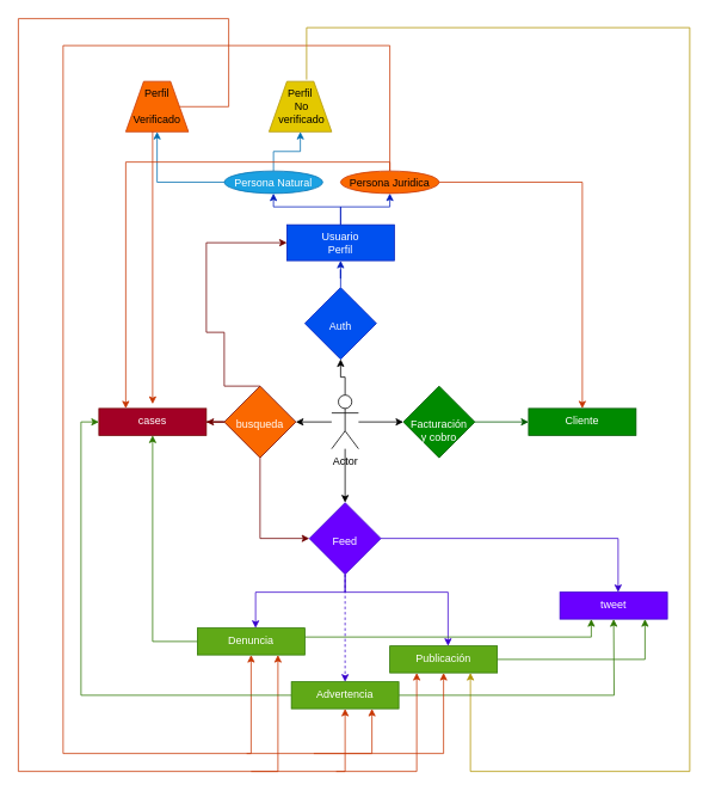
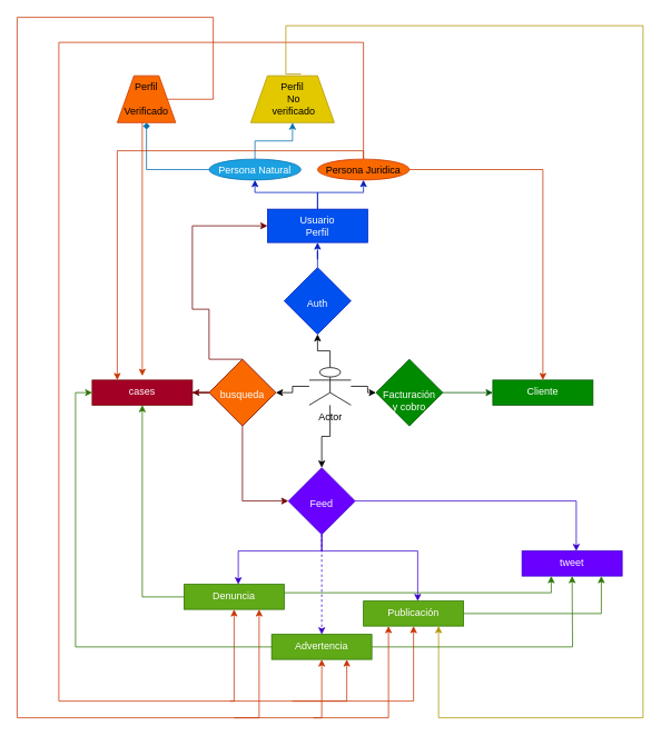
  <mxCell id="0" />
  <mxCell id="1" parent="0" />
  <mxCell id="2" value="" style="edgeStyle=orthogonalEdgeStyle;rounded=0;orthogonalLoop=1;jettySize=auto;html=1;" edge="1" parent="1" source="6" target="11"><mxGeometry relative="1" as="geometry" /></mxCell>
  <mxCell id="3" value="" style="edgeStyle=orthogonalEdgeStyle;rounded=0;orthogonalLoop=1;jettySize=auto;html=1;" edge="1" parent="1" source="6" target="13"><mxGeometry relative="1" as="geometry" /></mxCell>
  <mxCell id="4" value="" style="edgeStyle=orthogonalEdgeStyle;rounded=0;orthogonalLoop=1;jettySize=auto;html=1;" edge="1" parent="1" source="6" target="17"><mxGeometry relative="1" as="geometry" /></mxCell>
  <mxCell id="5" value="" style="edgeStyle=orthogonalEdgeStyle;rounded=0;orthogonalLoop=1;jettySize=auto;html=1;" edge="1" parent="1" source="6" target="33"><mxGeometry relative="1" as="geometry" /></mxCell>
- <mxCell id="6" value="Actor" style="shape=umlActor;verticalLabelPosition=bottom;verticalAlign=top;html=1;" vertex="1" parent="1"><mxGeometry x="370" y="440" width="30" height="60" as="geometry" /></mxCell>
+ <mxCell id="6" value="Actor" style="shape=umlActor;verticalLabelPosition=bottom;verticalAlign=top;html=1;" vertex="1" parent="1"><mxGeometry x="370" y="440" width="50" height="45" as="geometry" /></mxCell>
  <mxCell id="7" value="" style="edgeStyle=orthogonalEdgeStyle;rounded=0;orthogonalLoop=1;jettySize=auto;html=1;fillColor=#6a00ff;strokeColor=#3700CC;" edge="1" parent="1" source="11" target="34"><mxGeometry relative="1" as="geometry"><Array as="points"><mxPoint x="690" y="600" /></Array></mxGeometry></mxCell>
  <mxCell id="8" value="" style="edgeStyle=orthogonalEdgeStyle;rounded=0;orthogonalLoop=1;jettySize=auto;html=1;fillColor=#6a00ff;strokeColor=#3700CC;dashed=1;" edge="1" parent="1" source="11" target="40"><mxGeometry relative="1" as="geometry" /></mxCell>
  <mxCell id="9" value="" style="edgeStyle=orthogonalEdgeStyle;rounded=0;orthogonalLoop=1;jettySize=auto;html=1;fillColor=#6a00ff;strokeColor=#3700CC;" edge="1" parent="1" source="11" target="43"><mxGeometry relative="1" as="geometry"><Array as="points"><mxPoint x="385" y="660" /><mxPoint x="285" y="660" /></Array></mxGeometry></mxCell>
  <mxCell id="10" value="" style="edgeStyle=orthogonalEdgeStyle;rounded=0;orthogonalLoop=1;jettySize=auto;html=1;fillColor=#6a00ff;strokeColor=#3700CC;" edge="1" parent="1" source="11" target="49"><mxGeometry relative="1" as="geometry"><Array as="points"><mxPoint x="385" y="660" /><mxPoint x="500" y="660" /></Array></mxGeometry></mxCell>
  <mxCell id="11" value="&lt;br&gt;&lt;br&gt;Feed" style="rhombus;whiteSpace=wrap;html=1;verticalAlign=top;fillColor=#6a00ff;strokeColor=#3700CC;fontColor=#ffffff;" vertex="1" parent="1"><mxGeometry x="345" y="560" width="80" height="80" as="geometry" /></mxCell>
  <mxCell id="12" value="" style="edgeStyle=orthogonalEdgeStyle;rounded=0;orthogonalLoop=1;jettySize=auto;html=1;fillColor=#0050ef;strokeColor=#001DBC;" edge="1" parent="1" source="13" target="20"><mxGeometry relative="1" as="geometry" /></mxCell>
  <mxCell id="13" value="&lt;br&gt;&lt;br&gt;Auth" style="rhombus;whiteSpace=wrap;html=1;verticalAlign=top;fillColor=#0050ef;strokeColor=#001DBC;fontColor=#ffffff;" vertex="1" parent="1"><mxGeometry x="340" y="320" width="80" height="80" as="geometry" /></mxCell>
  <mxCell id="14" value="" style="edgeStyle=orthogonalEdgeStyle;rounded=0;orthogonalLoop=1;jettySize=auto;html=1;entryX=0;entryY=0.5;entryDx=0;entryDy=0;fillColor=#a20025;strokeColor=#6F0000;" edge="1" parent="1" source="17" target="11"><mxGeometry relative="1" as="geometry"><mxPoint x="290" y="600" as="targetPoint" /><Array as="points"><mxPoint x="290" y="600" /></Array></mxGeometry></mxCell>
  <mxCell id="15" value="" style="edgeStyle=orthogonalEdgeStyle;rounded=0;orthogonalLoop=1;jettySize=auto;html=1;entryX=0;entryY=0.5;entryDx=0;entryDy=0;exitX=0.5;exitY=0;exitDx=0;exitDy=0;fillColor=#a20025;strokeColor=#6F0000;" edge="1" parent="1" source="17" target="20"><mxGeometry relative="1" as="geometry"><mxPoint x="290" y="420" as="sourcePoint" /><Array as="points"><mxPoint x="250" y="430" /><mxPoint x="250" y="370" /><mxPoint x="230" y="370" /><mxPoint x="230" y="270" /></Array></mxGeometry></mxCell>
  <mxCell id="16" value="" style="edgeStyle=orthogonalEdgeStyle;rounded=0;orthogonalLoop=1;jettySize=auto;html=1;fillColor=#a20025;strokeColor=#6F0000;" edge="1" parent="1" source="17" target="44"><mxGeometry relative="1" as="geometry" /></mxCell>
  <mxCell id="17" value="&lt;br&gt;&lt;br&gt;busqueda" style="rhombus;whiteSpace=wrap;html=1;verticalAlign=top;fillColor=#fa6800;strokeColor=#6F0000;fontColor=#ffffff;" vertex="1" parent="1"><mxGeometry x="250" y="430" width="80" height="80" as="geometry" /></mxCell>
  <mxCell id="18" value="" style="edgeStyle=orthogonalEdgeStyle;rounded=0;orthogonalLoop=1;jettySize=auto;html=1;fillColor=#0050ef;strokeColor=#001DBC;" edge="1" parent="1" source="20" target="24"><mxGeometry relative="1" as="geometry" /></mxCell>
  <mxCell id="19" value="" style="edgeStyle=orthogonalEdgeStyle;rounded=0;orthogonalLoop=1;jettySize=auto;html=1;fillColor=#0050ef;strokeColor=#001DBC;" edge="1" parent="1" source="20" target="27"><mxGeometry relative="1" as="geometry" /></mxCell>
  <mxCell id="20" value="Usuario&lt;br&gt;Perfil" style="whiteSpace=wrap;html=1;verticalAlign=top;fillColor=#0050ef;strokeColor=#001DBC;fontColor=#ffffff;" vertex="1" parent="1"><mxGeometry x="320" y="250" width="120" height="40" as="geometry" /></mxCell>
- <mxCell id="21" value="" style="edgeStyle=orthogonalEdgeStyle;rounded=0;orthogonalLoop=1;jettySize=auto;html=1;fillColor=#1ba1e2;strokeColor=#006EAF;" edge="1" parent="1" source="24" target="29"><mxGeometry relative="1" as="geometry" /></mxCell>
+ <mxCell id="21" value="" style="edgeStyle=orthogonalEdgeStyle;rounded=0;orthogonalLoop=1;jettySize=auto;html=1;fillColor=#1ba1e2;strokeColor=#006EAF;endArrow=diamond;" edge="1" parent="1" source="24" target="29"><mxGeometry relative="1" as="geometry" /></mxCell>
  <mxCell id="22" value="" style="edgeStyle=orthogonalEdgeStyle;rounded=0;orthogonalLoop=1;jettySize=auto;html=1;fillColor=#1ba1e2;strokeColor=#006EAF;" edge="1" parent="1" source="24" target="31"><mxGeometry relative="1" as="geometry" /></mxCell>
  <mxCell id="23" style="edgeStyle=orthogonalEdgeStyle;rounded=0;orthogonalLoop=1;jettySize=auto;html=1;fillColor=#fa6800;strokeColor=#C73500;exitX=0;exitY=0.25;exitDx=0;exitDy=0;" edge="1" parent="1" source="29"><mxGeometry relative="1" as="geometry"><mxPoint x="170" y="450" as="targetPoint" /><Array as="points"><mxPoint x="170" y="109" /></Array></mxGeometry></mxCell>
  <mxCell id="24" value="Persona Natural" style="ellipse;whiteSpace=wrap;html=1;verticalAlign=top;fillColor=#1ba1e2;strokeColor=#006EAF;fontColor=#ffffff;" vertex="1" parent="1"><mxGeometry x="250" y="190" width="110" height="25" as="geometry" /></mxCell>
  <mxCell id="25" style="edgeStyle=orthogonalEdgeStyle;rounded=0;orthogonalLoop=1;jettySize=auto;html=1;fillColor=#fa6800;strokeColor=#C73500;entryX=0.25;entryY=0;entryDx=0;entryDy=0;" edge="1" parent="1" source="27" target="44"><mxGeometry relative="1" as="geometry"><mxPoint x="170" y="450" as="targetPoint" /><Array as="points"><mxPoint x="435" y="180" /><mxPoint x="140" y="180" /></Array></mxGeometry></mxCell>
  <mxCell id="26" style="edgeStyle=orthogonalEdgeStyle;rounded=0;orthogonalLoop=1;jettySize=auto;html=1;fillColor=#fa6800;strokeColor=#C73500;" edge="1" parent="1" source="27"><mxGeometry relative="1" as="geometry"><mxPoint x="280" y="730" as="targetPoint" /><Array as="points"><mxPoint x="435" y="50" /><mxPoint x="70" y="50" /><mxPoint x="70" y="840" /><mxPoint x="280" y="840" /><mxPoint x="280" y="733" /></Array></mxGeometry></mxCell>
  <mxCell id="27" value="Persona Juridica" style="ellipse;whiteSpace=wrap;html=1;verticalAlign=top;fillColor=#fa6800;strokeColor=#C73500;fontColor=#000000;" vertex="1" parent="1"><mxGeometry x="380" y="190" width="110" height="25" as="geometry" /></mxCell>
  <mxCell id="28" value="" style="edgeStyle=orthogonalEdgeStyle;rounded=0;orthogonalLoop=1;jettySize=auto;html=1;fillColor=#fa6800;strokeColor=#C73500;entryX=0.75;entryY=1;entryDx=0;entryDy=0;" edge="1" parent="1" source="29" target="43"><mxGeometry relative="1" as="geometry"><mxPoint x="290" y="770" as="targetPoint" /><Array as="points"><mxPoint x="255" y="20" /><mxPoint x="20" y="20" /><mxPoint x="20" y="860" /><mxPoint x="310" y="860" /></Array></mxGeometry></mxCell>
  <mxCell id="29" value="Perfil &lt;br&gt;&lt;br&gt;Verificado" style="shape=trapezoid;perimeter=trapezoidPerimeter;whiteSpace=wrap;html=1;fixedSize=1;verticalAlign=top;fillColor=#fa6800;strokeColor=#C73500;fontColor=#000000;" vertex="1" parent="1"><mxGeometry x="140" y="90" width="70" height="56.25" as="geometry" /></mxCell>
  <mxCell id="30" style="edgeStyle=orthogonalEdgeStyle;rounded=0;orthogonalLoop=1;jettySize=auto;html=1;strokeColor=#B09500;fillColor=#e3c800;entryX=0.75;entryY=1;entryDx=0;entryDy=0;exitX=0.6;exitY=-0.036;exitDx=0;exitDy=0;exitPerimeter=0;" edge="1" parent="1" source="31" target="49"><mxGeometry relative="1" as="geometry"><mxPoint x="520" y="870" as="targetPoint" /><Array as="points"><mxPoint x="342" y="30" /><mxPoint x="770" y="30" /><mxPoint x="770" y="860" /><mxPoint x="525" y="860" /></Array></mxGeometry></mxCell>
- <mxCell id="31" value="Perfil&lt;br&gt;&amp;nbsp;No&lt;br&gt;&amp;nbsp;verificado" style="shape=trapezoid;perimeter=trapezoidPerimeter;whiteSpace=wrap;html=1;fixedSize=1;verticalAlign=top;fillColor=#e3c800;strokeColor=#B09500;fontColor=#000000;" vertex="1" parent="1"><mxGeometry x="300" y="90" width="70" height="56.25" as="geometry" /></mxCell>
+ <mxCell id="31" value="Perfil&lt;br&gt;&amp;nbsp;No&lt;br&gt;&amp;nbsp;verificado" style="shape=trapezoid;perimeter=trapezoidPerimeter;whiteSpace=wrap;html=1;fixedSize=1;verticalAlign=top;fillColor=#e3c800;strokeColor=#B09500;fontColor=#000000;" vertex="1" parent="1"><mxGeometry x="300" y="90" width="100" height="56.25" as="geometry" /></mxCell>
  <mxCell id="32" value="" style="edgeStyle=orthogonalEdgeStyle;rounded=0;orthogonalLoop=1;jettySize=auto;html=1;fillColor=#008a00;strokeColor=#005700;" edge="1" parent="1" source="33" target="46"><mxGeometry relative="1" as="geometry" /></mxCell>
  <mxCell id="33" value="&lt;br&gt;&lt;br&gt;Facturación&lt;br&gt;y cobro" style="rhombus;whiteSpace=wrap;html=1;verticalAlign=top;fillColor=#008a00;strokeColor=#005700;fontColor=#ffffff;" vertex="1" parent="1"><mxGeometry x="450" y="430" width="80" height="80" as="geometry" /></mxCell>
  <mxCell id="34" value="tweet" style="whiteSpace=wrap;html=1;verticalAlign=top;fillColor=#6a00ff;strokeColor=#3700CC;fontColor=#ffffff;" vertex="1" parent="1"><mxGeometry x="625" y="660" width="120" height="30" as="geometry" /></mxCell>
  <mxCell id="35" style="edgeStyle=orthogonalEdgeStyle;rounded=0;orthogonalLoop=1;jettySize=auto;html=1;entryX=0;entryY=0.5;entryDx=0;entryDy=0;fillColor=#60a917;strokeColor=#2D7600;" edge="1" parent="1" source="40" target="44"><mxGeometry relative="1" as="geometry" /></mxCell>
  <mxCell id="36" style="edgeStyle=orthogonalEdgeStyle;rounded=0;orthogonalLoop=1;jettySize=auto;html=1;fillColor=#60a917;strokeColor=#2D7600;" edge="1" parent="1" source="40"><mxGeometry relative="1" as="geometry"><mxPoint x="685" y="690" as="targetPoint" /></mxGeometry></mxCell>
  <mxCell id="37" style="edgeStyle=orthogonalEdgeStyle;rounded=0;orthogonalLoop=1;jettySize=auto;html=1;strokeColor=#C73500;entryX=0.5;entryY=1;entryDx=0;entryDy=0;fillColor=#fa6800;" edge="1" parent="1" target="40"><mxGeometry relative="1" as="geometry"><mxPoint x="385" y="780" as="targetPoint" /><mxPoint x="280" y="860" as="sourcePoint" /><Array as="points"><mxPoint x="385" y="860" /></Array></mxGeometry></mxCell>
  <mxCell id="38" style="edgeStyle=orthogonalEdgeStyle;rounded=0;orthogonalLoop=1;jettySize=auto;html=1;strokeColor=#C73500;entryX=0.75;entryY=1;entryDx=0;entryDy=0;fillColor=#fa6800;" edge="1" parent="1" target="40"><mxGeometry relative="1" as="geometry"><mxPoint x="380" y="780" as="targetPoint" /><mxPoint x="275" y="840" as="sourcePoint" /><Array as="points"><mxPoint x="415" y="840" /></Array></mxGeometry></mxCell>
  <mxCell id="39" style="edgeStyle=orthogonalEdgeStyle;rounded=0;orthogonalLoop=1;jettySize=auto;html=1;strokeColor=#C73500;entryX=0.5;entryY=1;entryDx=0;entryDy=0;fillColor=#fa6800;" edge="1" parent="1" target="49"><mxGeometry relative="1" as="geometry"><mxPoint x="520" y="880" as="targetPoint" /><mxPoint x="350" y="840" as="sourcePoint" /><Array as="points"><mxPoint x="495" y="840" /></Array></mxGeometry></mxCell>
  <mxCell id="40" value="Advertencia" style="whiteSpace=wrap;html=1;verticalAlign=top;fillColor=#60a917;strokeColor=#2D7600;fontColor=#ffffff;" vertex="1" parent="1"><mxGeometry x="325" y="760" width="120" height="30" as="geometry" /></mxCell>
  <mxCell id="41" style="edgeStyle=orthogonalEdgeStyle;rounded=0;orthogonalLoop=1;jettySize=auto;html=1;entryX=0.5;entryY=1;entryDx=0;entryDy=0;fillColor=#60a917;strokeColor=#2D7600;" edge="1" parent="1" source="43" target="44"><mxGeometry relative="1" as="geometry"><Array as="points"><mxPoint x="170" y="715" /></Array></mxGeometry></mxCell>
  <mxCell id="42" style="edgeStyle=orthogonalEdgeStyle;rounded=0;orthogonalLoop=1;jettySize=auto;html=1;fillColor=#60a917;strokeColor=#2D7600;" edge="1" parent="1" source="43"><mxGeometry relative="1" as="geometry"><mxPoint x="660" y="690" as="targetPoint" /><Array as="points"><mxPoint x="660" y="710" /><mxPoint x="660" y="690" /></Array></mxGeometry></mxCell>
  <mxCell id="43" value="Denuncia" style="whiteSpace=wrap;html=1;verticalAlign=top;fillColor=#60a917;strokeColor=#2D7600;fontColor=#ffffff;" vertex="1" parent="1"><mxGeometry x="220" y="700" width="120" height="30" as="geometry" /></mxCell>
  <mxCell id="44" value="cases" style="whiteSpace=wrap;html=1;verticalAlign=top;fillColor=#a20025;strokeColor=#6F0000;fontColor=#ffffff;" vertex="1" parent="1"><mxGeometry x="110" y="455" width="120" height="30" as="geometry" /></mxCell>
  <mxCell id="45" style="edgeStyle=orthogonalEdgeStyle;rounded=0;orthogonalLoop=1;jettySize=auto;html=1;entryX=0.5;entryY=0;entryDx=0;entryDy=0;fillColor=#fa6800;strokeColor=#C73500;exitX=1;exitY=0.5;exitDx=0;exitDy=0;" edge="1" parent="1" source="27" target="46"><mxGeometry relative="1" as="geometry"><Array as="points"><mxPoint x="650" y="203" /></Array></mxGeometry></mxCell>
  <mxCell id="46" value="Cliente" style="whiteSpace=wrap;html=1;verticalAlign=top;fillColor=#008a00;strokeColor=#005700;fontColor=#ffffff;" vertex="1" parent="1"><mxGeometry x="590" y="455" width="120" height="30" as="geometry" /></mxCell>
  <mxCell id="47" style="edgeStyle=orthogonalEdgeStyle;rounded=0;orthogonalLoop=1;jettySize=auto;html=1;fillColor=#60a917;strokeColor=#2D7600;" edge="1" parent="1" source="49"><mxGeometry relative="1" as="geometry"><mxPoint x="720" y="690" as="targetPoint" /><Array as="points"><mxPoint x="720" y="735" /></Array></mxGeometry></mxCell>
  <mxCell id="48" style="edgeStyle=orthogonalEdgeStyle;rounded=0;orthogonalLoop=1;jettySize=auto;html=1;strokeColor=#C73500;entryX=0.25;entryY=1;entryDx=0;entryDy=0;fillColor=#fa6800;" edge="1" parent="1" target="49"><mxGeometry relative="1" as="geometry"><mxPoint x="500" y="810" as="targetPoint" /><mxPoint x="375" y="860" as="sourcePoint" /><Array as="points"><mxPoint x="465" y="860" /></Array></mxGeometry></mxCell>
  <mxCell id="49" value="Publicación" style="whiteSpace=wrap;html=1;verticalAlign=top;fillColor=#60a917;strokeColor=#2D7600;fontColor=#ffffff;" vertex="1" parent="1"><mxGeometry x="435" y="720" width="120" height="30" as="geometry" /></mxCell>
